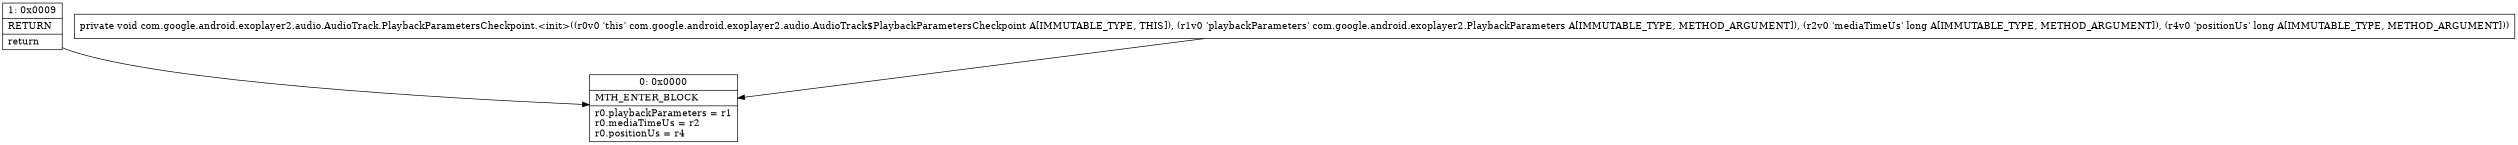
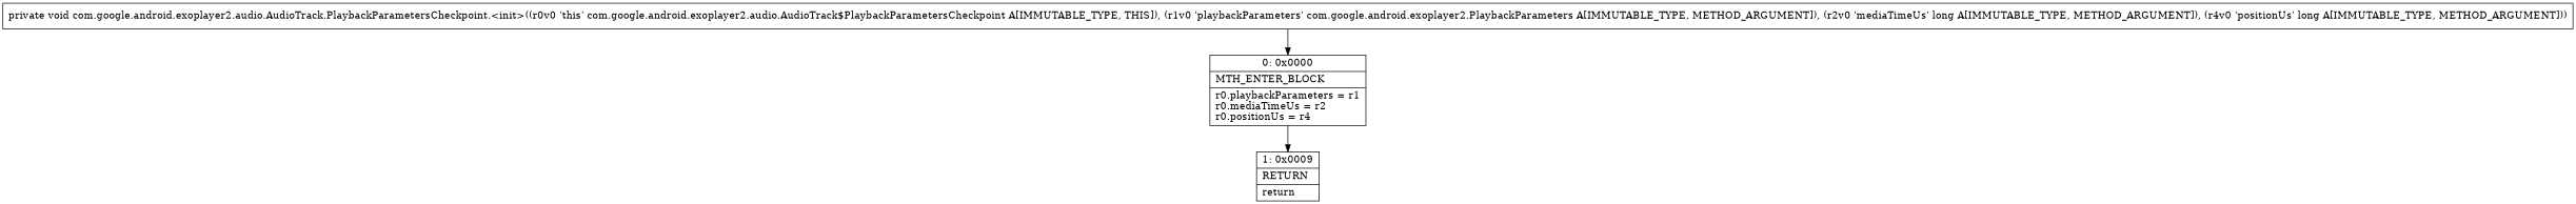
  digraph {
    node [shape=record]
    n1 [label="{0\:\ 0x0000|MTH_ENTER_BLOCK\l|r0.playbackParameters = r1\lr0.mediaTimeUs = r2\lr0.positionUs = r4\l}"]
    n2 [label="{1\:\ 0x0009|RETURN\l|return\l}"]
    n3 [label="{private void com.google.android.exoplayer2.audio.AudioTrack.PlaybackParametersCheckpoint.\<init\>((r0v0 'this' com.google.android.exoplayer2.audio.AudioTrack$PlaybackParametersCheckpoint A[IMMUTABLE_TYPE, THIS]), (r1v0 'playbackParameters' com.google.android.exoplayer2.PlaybackParameters A[IMMUTABLE_TYPE, METHOD_ARGUMENT]), (r2v0 'mediaTimeUs' long A[IMMUTABLE_TYPE, METHOD_ARGUMENT]), (r4v0 'positionUs' long A[IMMUTABLE_TYPE, METHOD_ARGUMENT])) }"]
-   n2 -> n1
+   n1 -> n2
    n3 -> n1
  }
